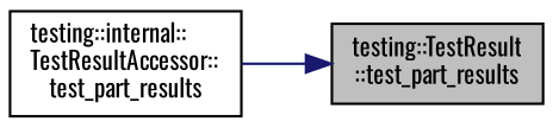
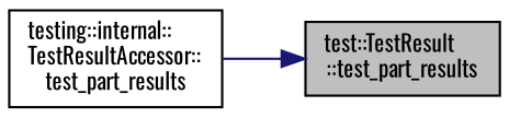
  digraph {
    rankdir=RL
    fontname=Oswald
    node [color=black fontname=Oswald fontsize=10 shape=record]
-   n1 [fillcolor=grey75 fontcolor=black height=0.2 label="testing::TestResult\l::test_part_results" style=filled width=0.4]
+   n1 [fillcolor=grey75 fontcolor=black height=0.2 label="test::TestResult\l::test_part_results" style=filled width=0.4]
    n2 [height=0.2 label="testing::internal::\lTestResultAccessor::\ltest_part_results" width=0.4]
    n1 -> n2 [color=midnightblue dir=back fontname=Oswald fontsize=10 labelfontname=Helvetica labelfontsize=10 style=solid]
  }
